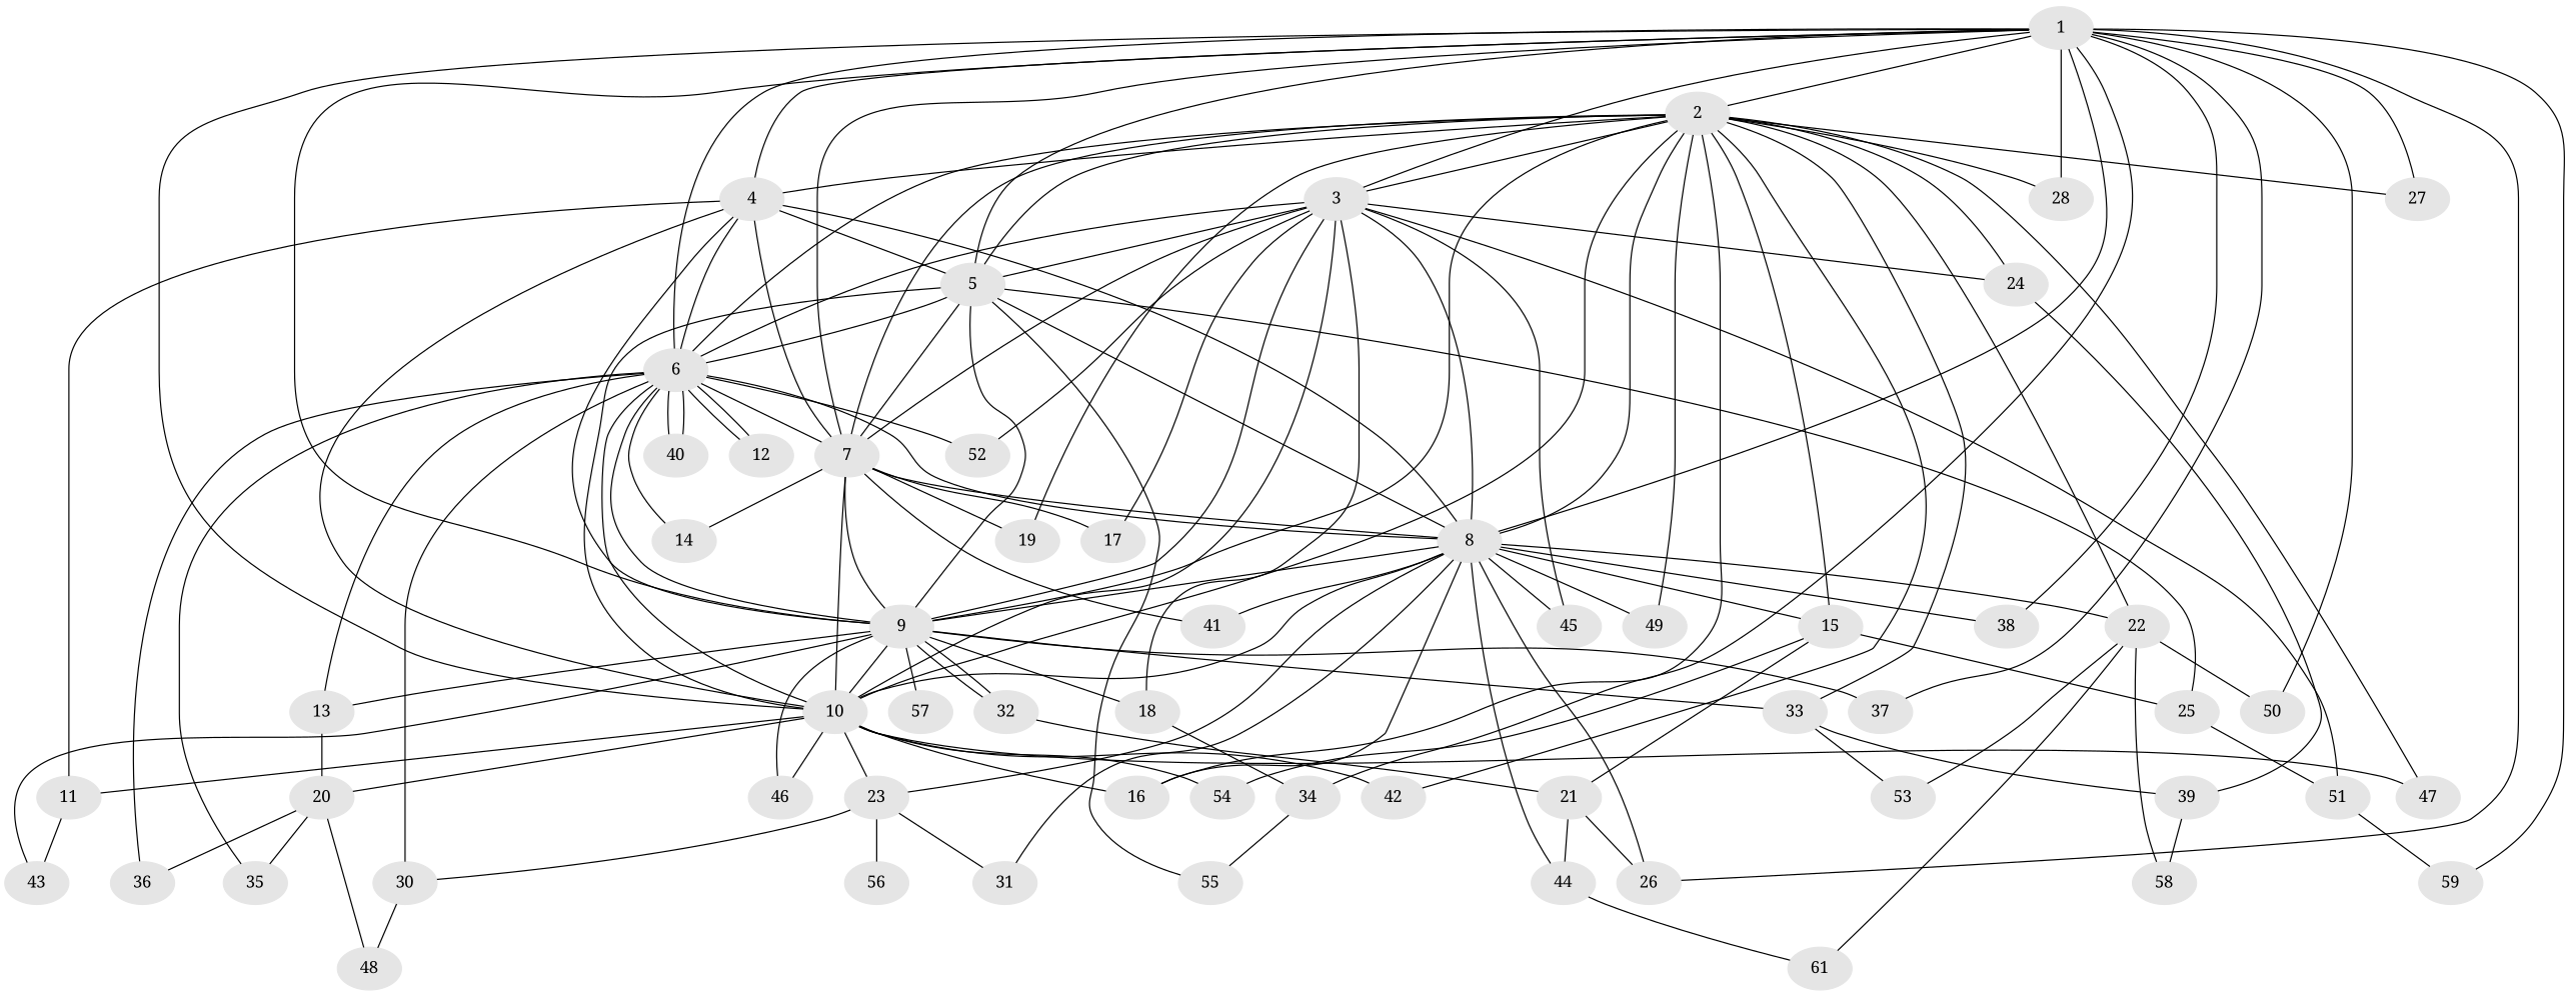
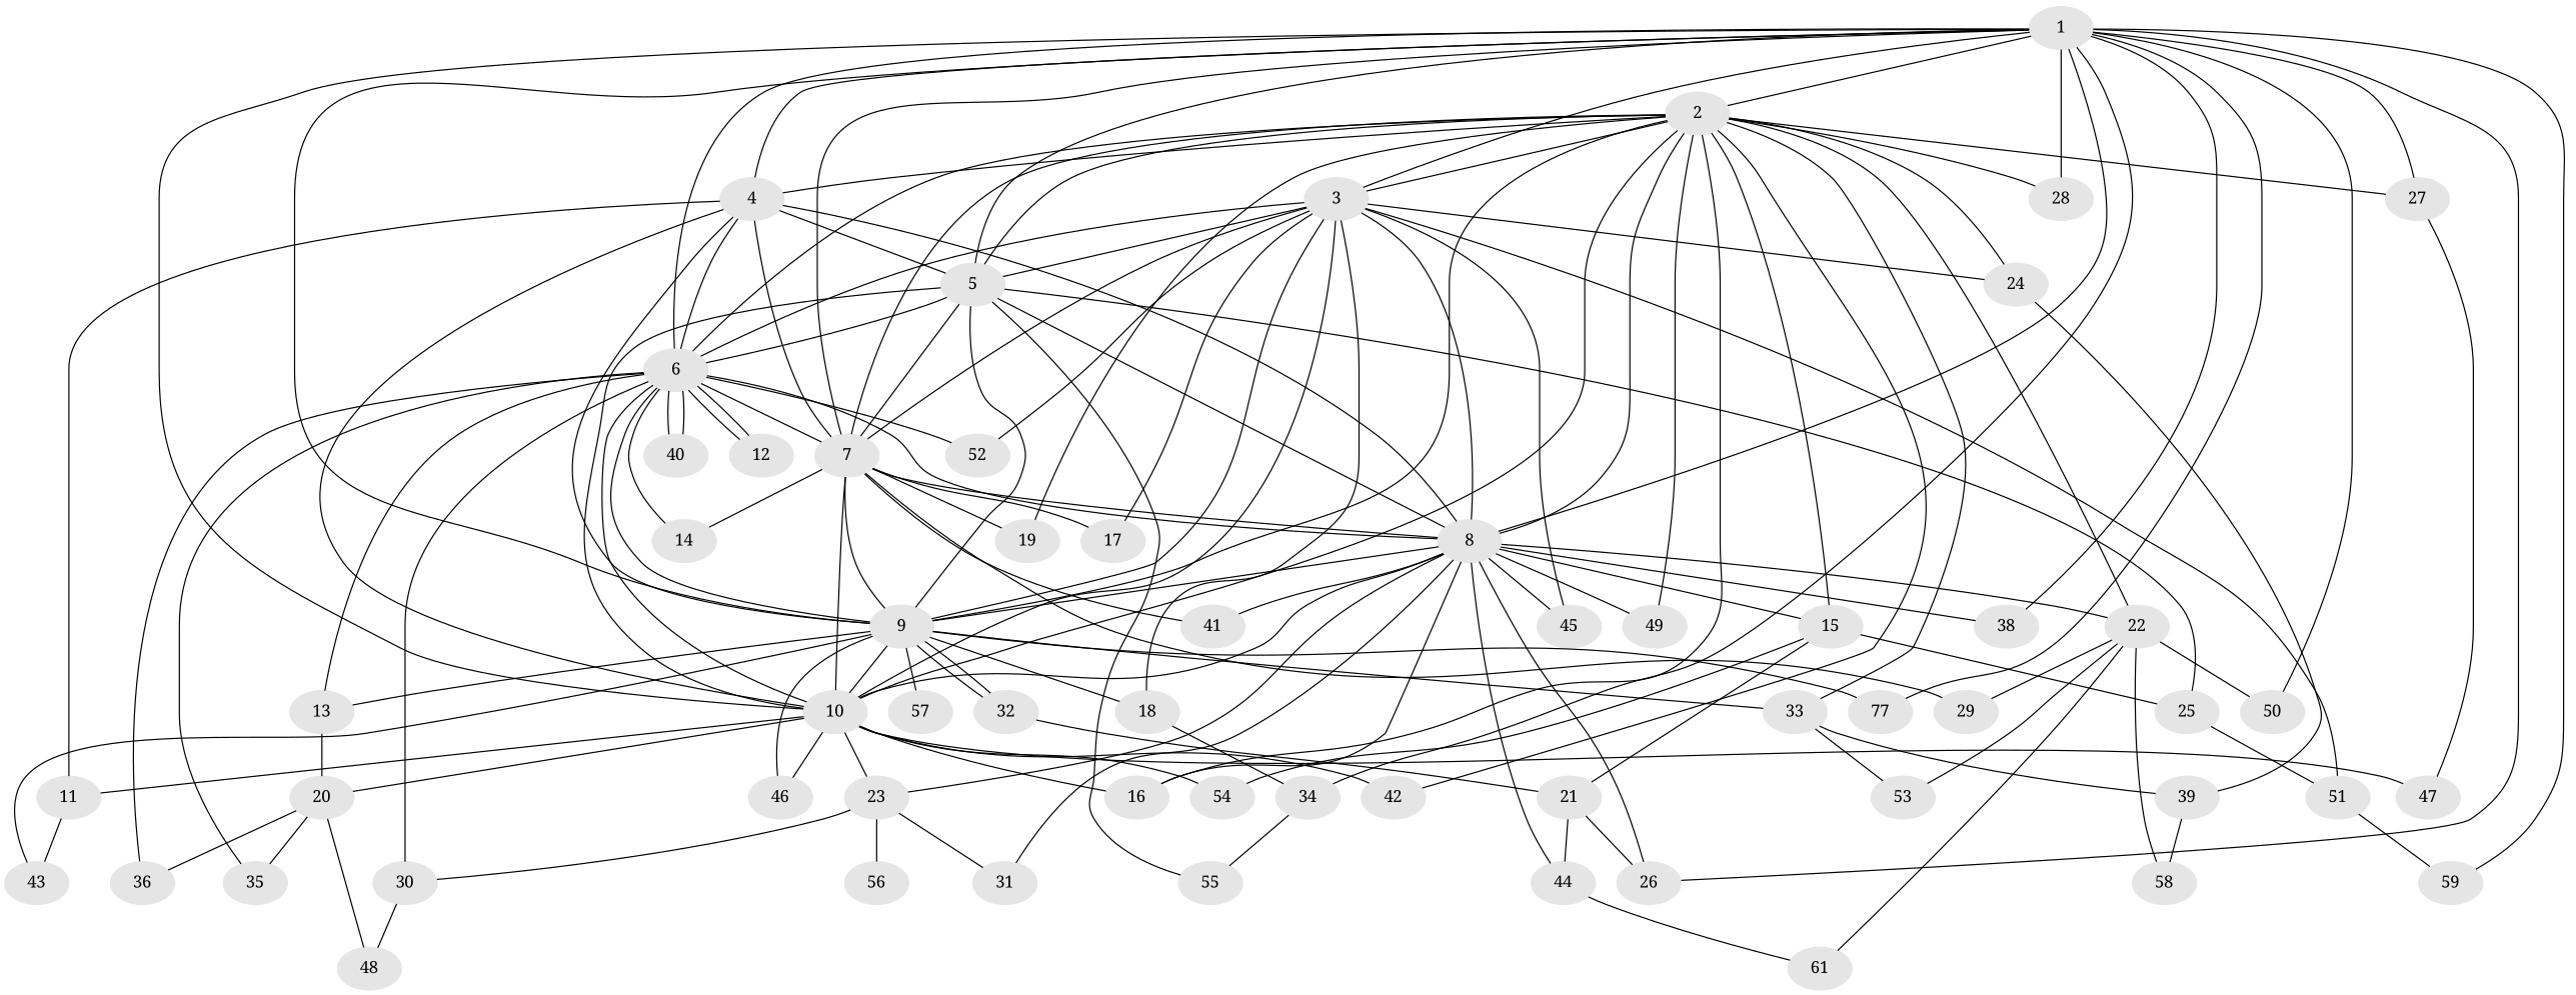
  graph {
    fontname="Noto Serif"
    node [color=gray90 fontname="Noto Serif" style=filled]
    edge [fontname="Noto Serif"]
    1
    2
    3
    4
    5
    6
    7
    8
    9
    10
    27
    28
    34
-   37
+   37 [label=77]
    38
    50
    59
    26
    15
    16
    19
    22
    24
    33
    42
    47
    49
    17
    18
    45
    51
    52
    11
    25
    55
    12
    13
    14
    30
    35
    36
    40
+   29
    41
    23
    31
    44
    57
    32
    43
    46
    20
    54
    21
    53
    58
    61
    39
    48
    56
    1 -- 2
    1 -- 3
    1 -- 4
    1 -- 5
    1 -- 6
    1 -- 7
    1 -- 8
    1 -- 9
    1 -- 10
    1 -- 27
    1 -- 28
    1 -- 34
    1 -- 37
    1 -- 38
    1 -- 50
    1 -- 59
    1 -- 26
    2 -- 3
    2 -- 4
    2 -- 5
    2 -- 6
    2 -- 7
    2 -- 8
    2 -- 9
    2 -- 10
    2 -- 27
    2 -- 28
    2 -- 15
    2 -- 16
    2 -- 19
    2 -- 22
    2 -- 24
    2 -- 33
    2 -- 42
-   2 -- 47
+   27 -- 47
    2 -- 49
    3 -- 5
    3 -- 6
    3 -- 7
    3 -- 8
    3 -- 9
    3 -- 10
    3 -- 24
    3 -- 17
    3 -- 18
    3 -- 45
    3 -- 51
    3 -- 52
    4 -- 5
    4 -- 6
    4 -- 7
    4 -- 8
    4 -- 9
    4 -- 10
    4 -- 11
    5 -- 6
    5 -- 7
    5 -- 8
    5 -- 9
    5 -- 10
    5 -- 25
    5 -- 55
    6 -- 7
    6 -- 8
    6 -- 9
    6 -- 10
    6 -- 52
    6 -- 12
    6 -- 12
    6 -- 13
    6 -- 14
    6 -- 30
    6 -- 35
    6 -- 36
    6 -- 40
    6 -- 40
    7 -- 8
    7 -- 9
    7 -- 10
    7 -- 19
    7 -- 17
    7 -- 14
+   7 -- 29
    7 -- 41
    8 -- 9
    8 -- 10
    8 -- 38
    8 -- 26
    8 -- 15
    8 -- 16
    8 -- 22
    8 -- 49
    8 -- 45
    8 -- 41
    8 -- 23
    8 -- 31
    8 -- 44
    9 -- 10
    9 -- 37
    9 -- 33
    9 -- 18
    9 -- 13
    9 -- 57
    9 -- 32
    9 -- 32
    9 -- 43
    9 -- 46
    10 -- 16
    10 -- 42
    10 -- 47
    10 -- 11
    10 -- 23
    10 -- 46
    10 -- 20
    10 -- 54
    34 -- 55
    15 -- 25
    15 -- 54
    15 -- 21
    22 -- 50
+   22 -- 29
    22 -- 53
    22 -- 58
    22 -- 61
    24 -- 39
    33 -- 53
    33 -- 39
    18 -- 34
    51 -- 59
    11 -- 43
    25 -- 51
    13 -- 20
    30 -- 48
    23 -- 30
    23 -- 31
    23 -- 56
    44 -- 61
    32 -- 21
    20 -- 35
    20 -- 36
    20 -- 48
    21 -- 26
    21 -- 44
    39 -- 58
  }
